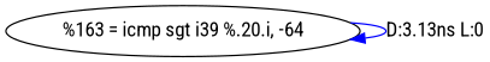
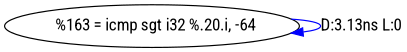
  digraph {
    fontname="Roboto Condensed"
-   n1 [label="%163 = icmp sgt i39 %.20.i, -64" fontname="Roboto Condensed"]
+   n1 [label="  %163 = icmp sgt i32 %.20.i, -64" fontname="Roboto Condensed"]
    n1 -> n1 [color=blue label="D:3.13ns L:0" fontname="Roboto Condensed"]
  }
